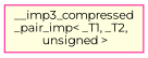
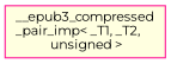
  digraph {
    rankdir=LR
    fontname=Montserrat
-   n1 [color=deeppink fillcolor=lightyellow fontname=Montserrat fontsize=10 height=0.2 label="__imp3_compressed\l_pair_imp\< _T1, _T2,\l unsigned \>" shape=record style=filled width=0.4]
+   n1 [color=deeppink fillcolor=lightyellow fontname=Montserrat fontsize=10 height=0.2 label="__epub3_compressed\l_pair_imp\< _T1, _T2,\l unsigned \>" shape=record style=filled width=0.4]
  }
